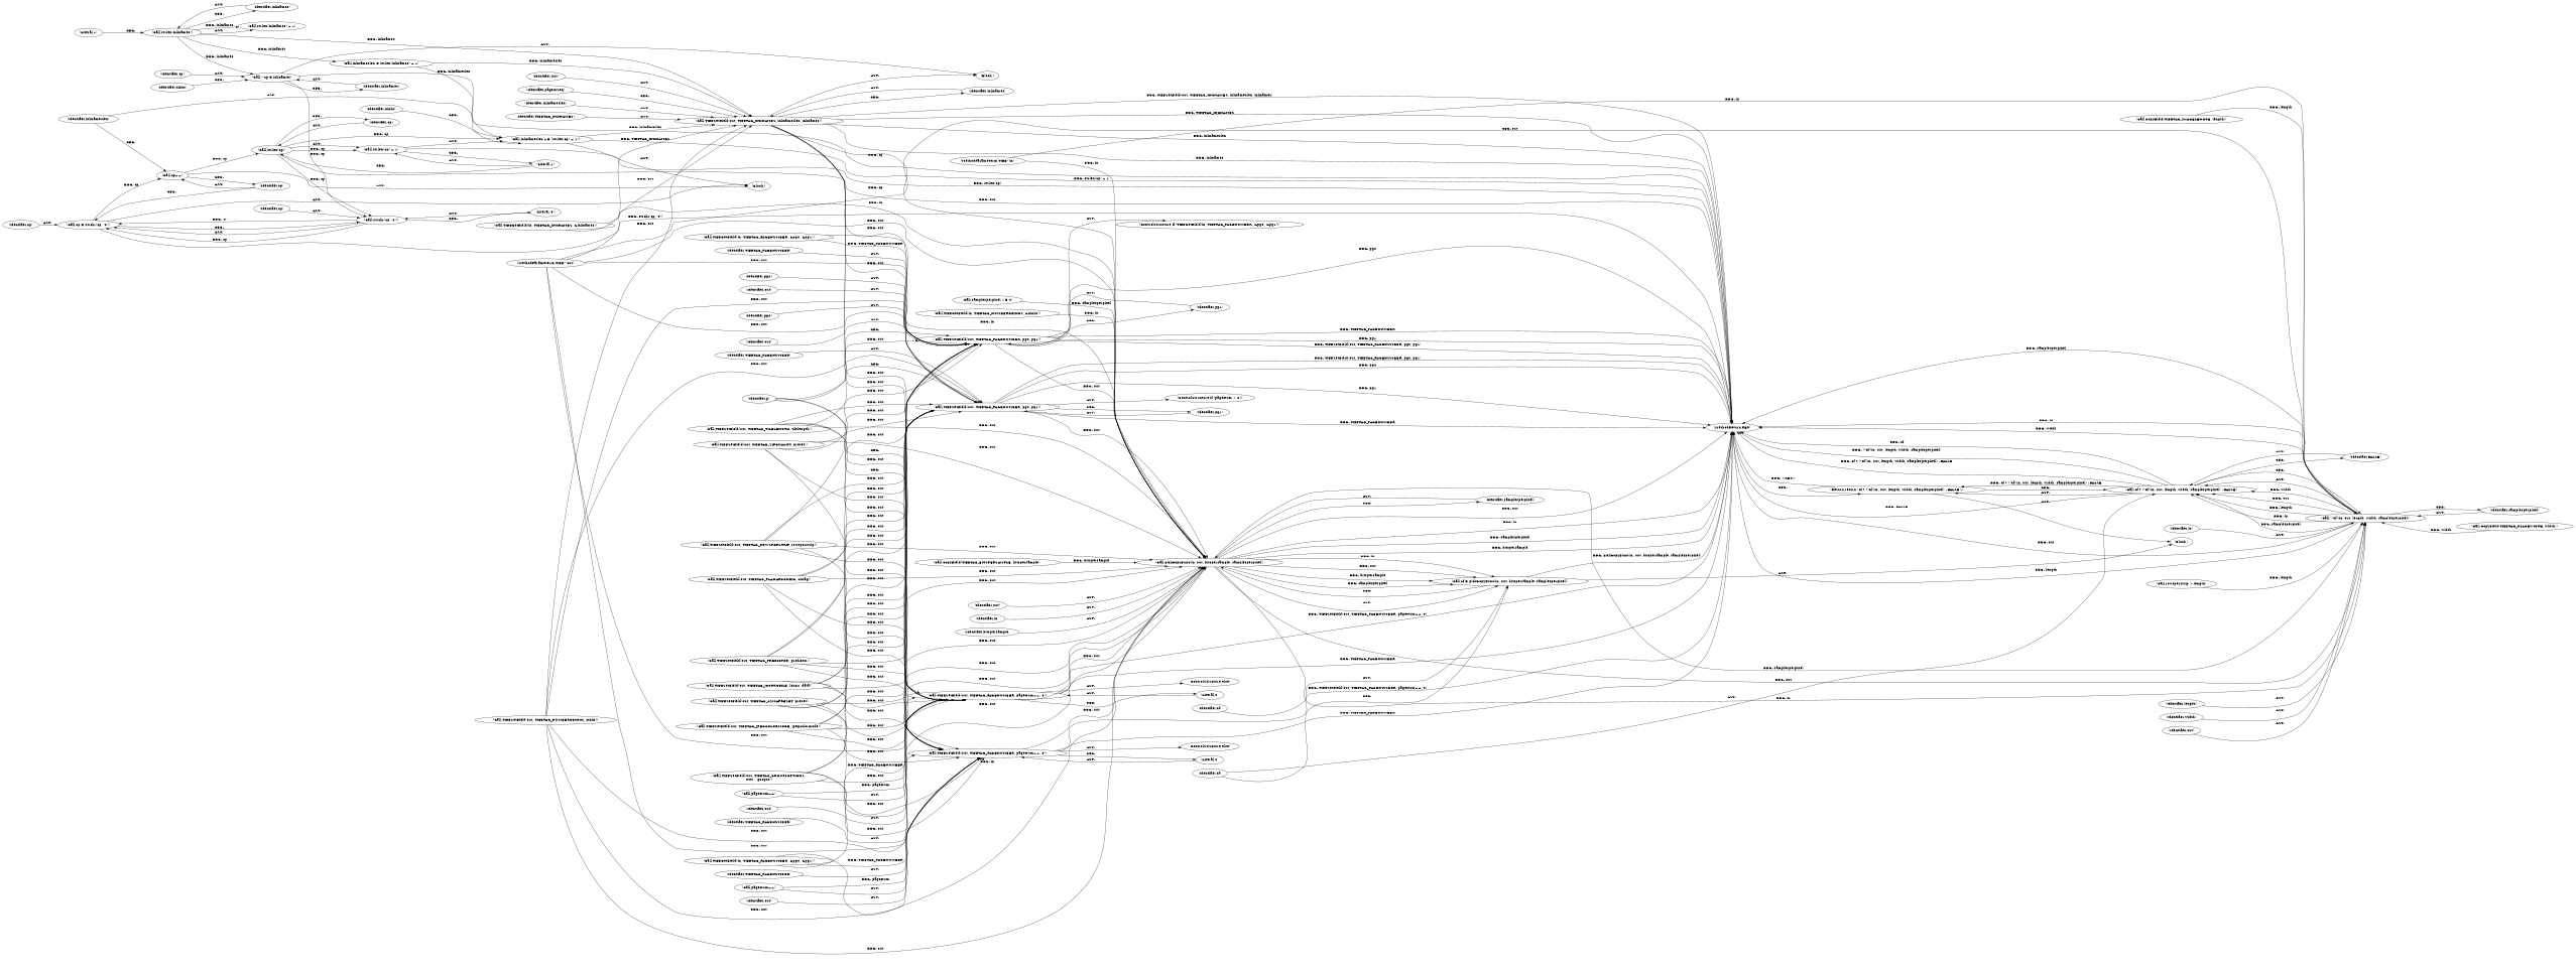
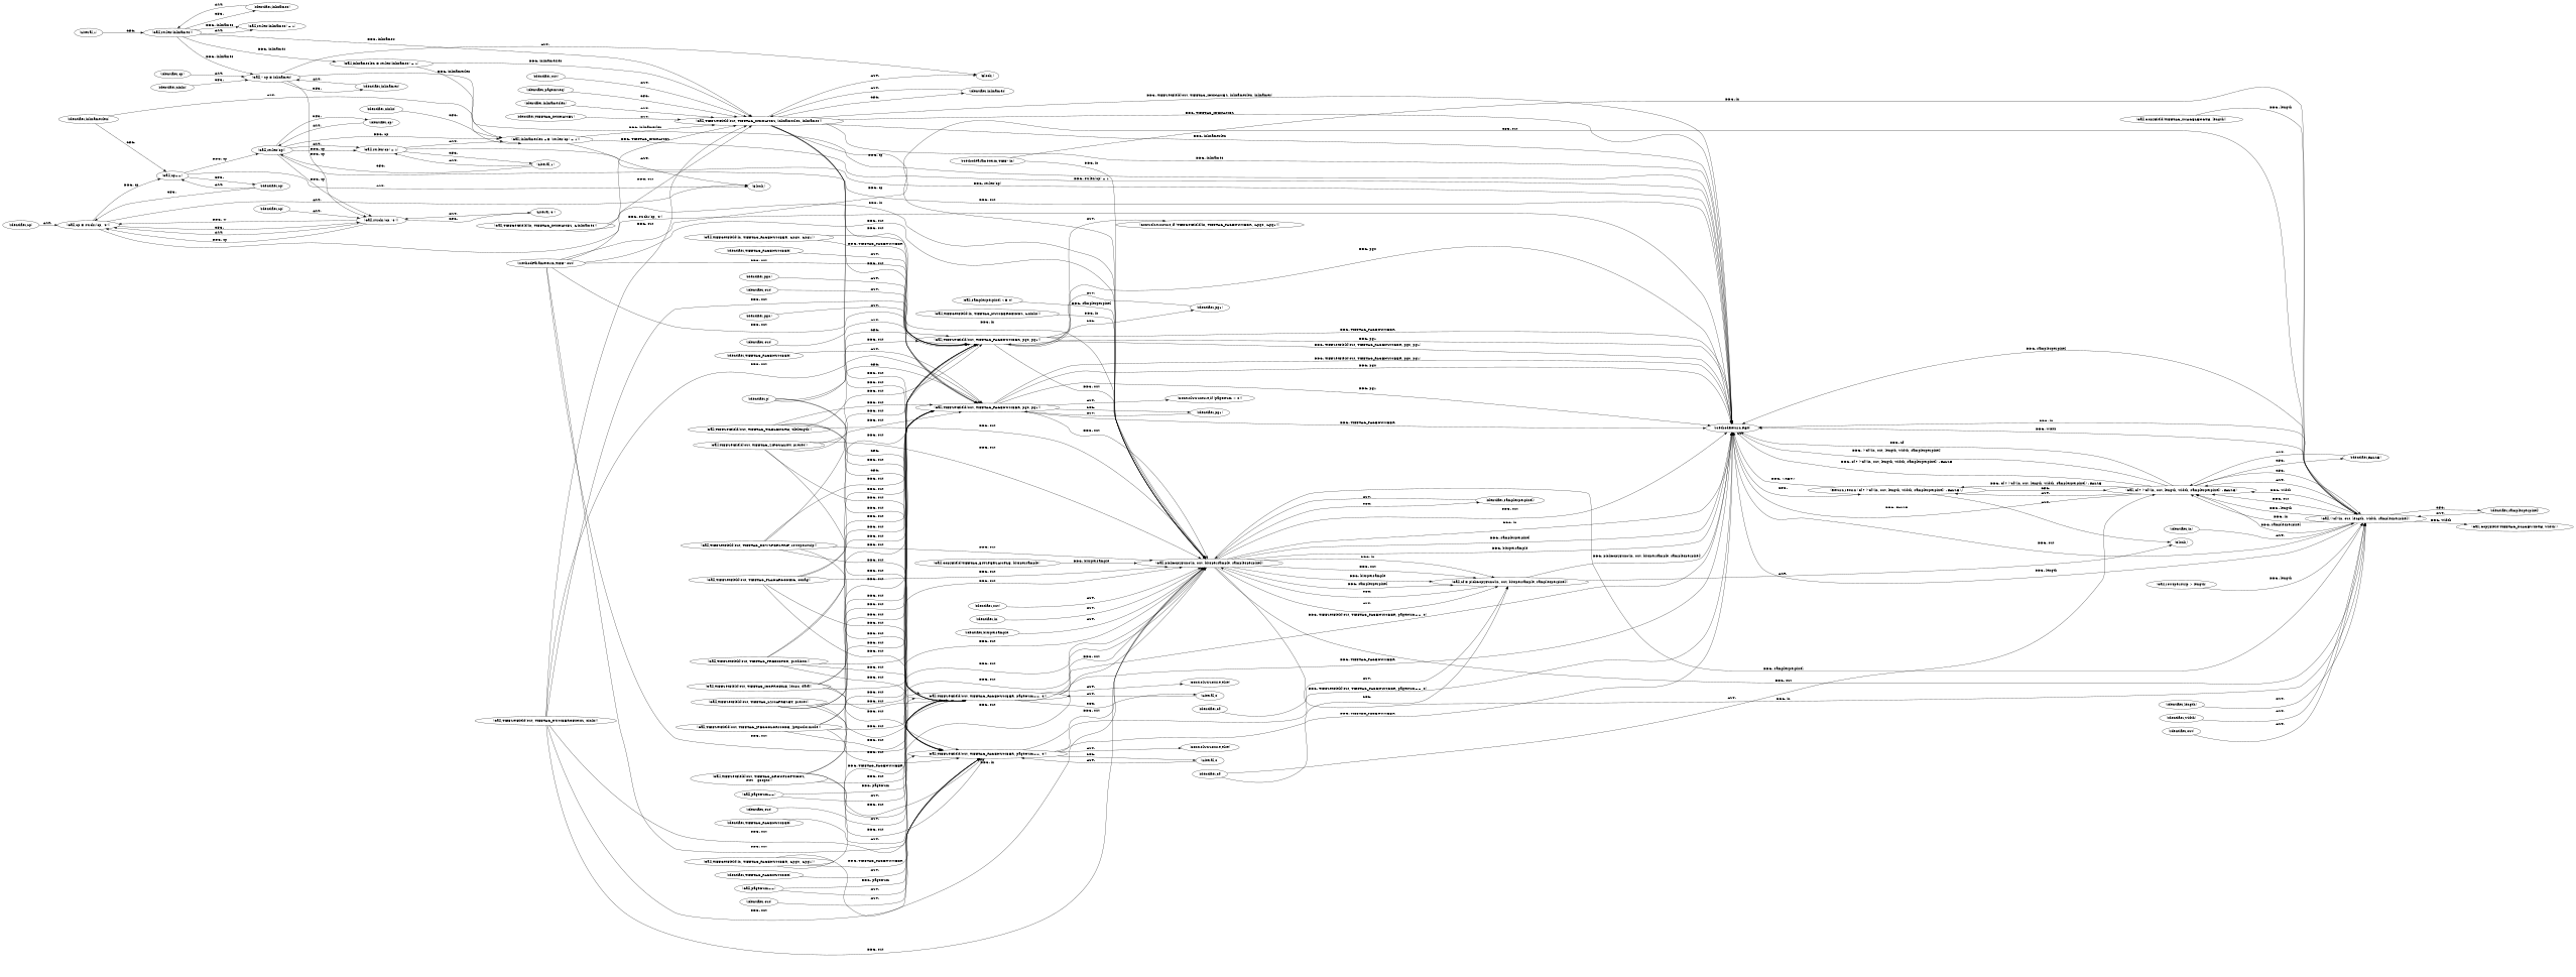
  digraph {
    rankdir=LR
    n1 [label="(Call,cp = strchr(cp, '\0'))"]
    n2 [label="(Call,strchr(cp, '\0'))"]
    n3 [label="(Call,cp++)"]
    n4 [label="(Block,)"]
    n5 [label="(MethodReturn,RET)"]
    n6 [label="(Literal,'\0')"]
    n7 [label="(Call,strlen(cp))"]
    n8 [label="(Identifier,cp)"]
    n9 [label="(Return,return (cf ? (*cf)(in, out, length, width, samplesperpixel) : FALSE);)"]
    n10 [label="(Call,* cp = inknames)"]
    n11 [label="(Block,)"]
    n12 [label="(Identifier,inknames)"]
    n13 [label="(Call,strlen(inknames))"]
    n14 [label="(Call,TIFFSetField(out, TIFFTAG_INKNAMES, inknameslen, inknames))"]
    n15 [label="(Identifier,inknames)"]
    n16 [label="(Call,strlen(inknames) + 1)"]
    n17 [label="(Call,inknameslen = strlen(inknames) + 1)"]
    n18 [label="(Call,TIFFSetField(out, TIFFTAG_PAGENUMBER, pg0, pg1))"]
    n19 [label="(Call,pickCopyFunc(in, out, bitspersample, samplesperpixel))"]
    n20 [label="(Call,TIFFSetField(out, TIFFTAG_PAGENUMBER, pageNum++, 0))"]
    n21 [label="(Call,TIFFSetField(out, TIFFTAG_PAGENUMBER, pg0, pg1))"]
    n22 [label="(Call,TIFFSetField(out, TIFFTAG_PAGENUMBER, pageNum++, 0))"]
    n23 [label="(Identifier,inknames)"]
    n24 [label="(Call,inknameslen += (strlen(cp) + 1))"]
    n25 [label="(Call,strlen(cp) + 1)"]
    n26 [label="(Identifier,cp)"]
    n27 [label="(Literal,1)"]
    n28 [label="(ControlStructure,if (TIFFGetField(in, TIFFTAG_PAGENUMBER, &pg0, &pg1)))"]
    n29 [label="(Identifier,pg1)"]
    n30 [label="(Call,cf = pickCopyFunc(in, out, bitspersample, samplesperpixel))"]
    n31 [label="(Call,(*cf)(in, out, length, width, samplesperpixel))"]
    n32 [label="(Identifier,samplesperpixel)"]
    n33 [label="(ControlStructure,else)"]
    n34 [label="(Literal,0)"]
    n35 [label="(ControlStructure,if (pageNum < 0))"]
    n36 [label="(Identifier,pg1)"]
    n37 [label="(ControlStructure,else)"]
    n38 [label="(Literal,0)"]
    n39 [label="(Block,)"]
    n40 [label="(Call,cf ? (*cf)(in, out, length, width, samplesperpixel) : FALSE)"]
    n41 [label="(Identifier,samplesperpixel)"]
    n42 [label="(Identifier,FALSE)"]
    n43 [label="(Call,TIFFSetField(out, TIFFTAG_NUMBEROFINKS, ninks))"]
    n44 [label="(Call,TIFFGetField(in, TIFFTAG_PAGENUMBER, &pg0, &pg1))"]
    n45 [label="(Identifier,TIFFTAG_PAGENUMBER)"]
    n46 [label="(Call,samplesperpixel <= 4)"]
    n47 [label="(Call,TIFFSetField(out, TIFFTAG_PLANARCONFIG, config))"]
    n48 [label="(Identifier,cf)"]
    n49 [label="(Call,TIFFSetField(out, TIFFTAG_LZMAPRESET, preset))"]
    n50 [label="(Identifier,pg0)"]
    n51 [label="(Call,TIFFSetField(out, TIFFTAG_JPEGCOLORMODE, jpegcolormode))"]
    n52 [label="(Call,TIFFSetField(out, TIFFTAG_ZIPQUALITY, preset))"]
    n53 [label="(Identifier,length)"]
    n54 [label="(Identifier,TIFFTAG_PAGENUMBER)"]
    n55 [label="(Call,pageNum++)"]
    n56 [label="(Identifier,out)"]
    n57 [label="(Identifier,pg0)"]
    n58 [label="(Call,TIFFGetField(in, TIFFTAG_NUMBEROFINKS, &ninks))"]
    n59 [label="(Literal,1)"]
    n60 [label="(Call,TIFFSetField(out, TIFFTAG_PREDICTOR, predictor))"]
    n61 [label="(Identifier,out)"]
    n62 [label="(Identifier,width)"]
    n63 [label="(Call,CopyField(TIFFTAG_IMAGEWIDTH, width))"]
    n64 [label="(Call,CopyField(TIFFTAG_BITSPERSAMPLE, bitspersample))"]
    n65 [label="(Identifier,out)"]
    n66 [label="(Call,TIFFSetField(out, TIFFTAG_ICCPROFILE, len32, data))"]
    n67 [label="(Identifier,out)"]
    n68 [label="(Identifier,cp)"]
    n69 [label="(Identifier,in)"]
    n70 [label="(Call,TIFFSetField(out, TIFFTAG_TILELENGTH, tilelength))"]
    n71 [label="(Identifier,TIFFTAG_PAGENUMBER)"]
    n72 [label="(Identifier,ninks)"]
    n73 [label="(Call,TIFFGetField(in, TIFFTAG_INKNAMES, &inknames))"]
    n74 [label="(Identifier,ninks)"]
    n75 [label="(Call,TIFFSetField(out, TIFFTAG_GROUP3OPTIONS,\n\t\t\t\t\t    g3opts))"]
    n76 [label="(Identifier,out)"]
    n77 [label="(Identifier,cp)"]
    n78 [label="(Identifier,TIFFTAG_INKNAMES)"]
    n79 [label="(MethodParameterIn,TIFF* in)"]
    n80 [label="(Identifier,inknameslen)"]
    n81 [label="(Identifier,out)"]
    n82 [label="(Call,CopyField(TIFFTAG_IMAGELENGTH, length))"]
    n83 [label="(Call,TIFFSetField(out, TIFFTAG_ROWSPERSTRIP, rowsperstrip))"]
    n84 [label="(Identifier,out)"]
    n85 [label="(Identifier,pageInSeq)"]
    n86 [label="(MethodParameterIn,TIFF* out)"]
    n87 [label="(Call,TIFFGetField(in, TIFFTAG_PAGENUMBER, &pg0, &pg1))"]
    n88 [label="(Identifier,inknameslen)"]
    n89 [label="(Call,pageNum++)"]
    n90 [label="(Call,rowsperstrip > length)"]
    n91 [label="(Identifier,p)"]
    n92 [label="(Identifier,cp)"]
    n93 [label="(Identifier,bitspersample)"]
    n94 [label="(Identifier,TIFFTAG_PAGENUMBER)"]
    n95 [label="(Identifier,in)"]
    n96 [label="(Identifier,cf)"]
    n1 -> n2 [label="CFG: "]
    n1 -> n3 [label="DDG: cp"]
    n1 -> n4 [label="AST: "]
    n1 -> n5 [label="DDG: strchr(cp, '\0')"]
    n2 -> n1 [label="AST: "]
    n2 -> n1 [label="DDG: cp"]
    n2 -> n1 [label="DDG: '\0'"]
    n2 -> n6 [label="CFG: "]
    n3 -> n4 [label="AST: "]
    n3 -> n7 [label="DDG: cp"]
    n3 -> n8 [label="CFG: "]
    n5 -> n9 [label="CFG: "]
    n6 -> n2 [label="AST: "]
    n7 -> n2 [label="DDG: cp"]
    n7 -> n5 [label="DDG: cp"]
    n7 -> n24 [label="DDG: cp"]
    n7 -> n25 [label="AST: "]
    n7 -> n25 [label="DDG: cp"]
    n7 -> n26 [label="CFG: "]
    n8 -> n1 [label="CFG: "]
    n8 -> n3 [label="AST: "]
    n9 -> n5 [label="DDG: <RET>"]
    n9 -> n39 [label="AST: "]
    n9 -> n40 [label="CFG: "]
    n10 -> n2 [label="DDG: cp"]
    n10 -> n5 [label="DDG: cp"]
    n10 -> n11 [label="AST: "]
    n10 -> n12 [label="CFG: "]
    n12 -> n10 [label="AST: "]
    n13 -> n10 [label="DDG: inknames"]
    n13 -> n14 [label="DDG: inknames"]
    n13 -> n15 [label="CFG: "]
    n13 -> n16 [label="AST: "]
    n13 -> n16 [label="DDG: inknames"]
    n13 -> n17 [label="DDG: inknames"]
    n14 -> n5 [label="DDG: inknames"]
    n14 -> n5 [label="DDG: TIFFSetField(out, TIFFTAG_INKNAMES, inknameslen, inknames)"]
    n14 -> n5 [label="DDG: TIFFTAG_INKNAMES"]
    n14 -> n5 [label="DDG: inknameslen"]
    n14 -> n11 [label="AST: "]
    n14 -> n18 [label="DDG: out"]
    n14 -> n19 [label="DDG: out"]
    n14 -> n20 [label="DDG: out"]
    n14 -> n21 [label="DDG: out"]
    n14 -> n22 [label="DDG: out"]
    n14 -> n23 [label="CFG: "]
    n15 -> n13 [label="AST: "]
    n17 -> n14 [label="DDG: inknameslen"]
    n17 -> n24 [label="DDG: inknameslen"]
    n18 -> n5 [label="DDG: pg1"]
    n18 -> n5 [label="DDG: TIFFSetField(out, TIFFTAG_PAGENUMBER, pg0, pg1)"]
    n18 -> n5 [label="DDG: pg0"]
    n18 -> n5 [label="DDG: TIFFTAG_PAGENUMBER"]
    n18 -> n19 [label="DDG: out"]
    n18 -> n28 [label="AST: "]
    n18 -> n29 [label="CFG: "]
    n19 -> n5 [label="DDG: samplesperpixel"]
    n19 -> n5 [label="DDG: bitspersample"]
    n19 -> n5 [label="DDG: out"]
    n19 -> n5 [label="DDG: in"]
    n19 -> n30 [label="AST: "]
    n19 -> n30 [label="DDG: in"]
    n19 -> n30 [label="DDG: out"]
    n19 -> n30 [label="DDG: bitspersample"]
    n19 -> n30 [label="DDG: samplesperpixel"]
    n19 -> n31 [label="DDG: in"]
    n19 -> n31 [label="DDG: out"]
    n19 -> n31 [label="DDG: samplesperpixel"]
    n19 -> n32 [label="CFG: "]
    n20 -> n5 [label="DDG: TIFFSetField(out, TIFFTAG_PAGENUMBER, pageNum++, 0)"]
    n20 -> n5 [label="DDG: TIFFTAG_PAGENUMBER"]
    n20 -> n19 [label="DDG: out"]
    n20 -> n33 [label="AST: "]
    n20 -> n34 [label="CFG: "]
    n21 -> n5 [label="DDG: TIFFTAG_PAGENUMBER"]
    n21 -> n5 [label="DDG: TIFFSetField(out, TIFFTAG_PAGENUMBER, pg0, pg1)"]
    n21 -> n5 [label="DDG: pg0"]
    n21 -> n5 [label="DDG: pg1"]
    n21 -> n19 [label="DDG: out"]
    n21 -> n35 [label="AST: "]
    n21 -> n36 [label="CFG: "]
    n22 -> n5 [label="DDG: TIFFSetField(out, TIFFTAG_PAGENUMBER, pageNum++, 0)"]
    n22 -> n5 [label="DDG: TIFFTAG_PAGENUMBER"]
    n22 -> n19 [label="DDG: out"]
    n22 -> n37 [label="AST: "]
    n22 -> n38 [label="CFG: "]
    n23 -> n14 [label="AST: "]
    n24 -> n4 [label="AST: "]
    n24 -> n5 [label="DDG: strlen(cp) + 1"]
    n24 -> n14 [label="DDG: inknameslen"]
    n25 -> n5 [label="DDG: strlen(cp)"]
    n25 -> n24 [label="AST: "]
    n25 -> n27 [label="CFG: "]
    n26 -> n7 [label="AST: "]
    n27 -> n7 [label="CFG: "]
    n27 -> n25 [label="AST: "]
    n29 -> n18 [label="AST: "]
    n30 -> n5 [label="DDG: pickCopyFunc(in, out, bitspersample, samplesperpixel)"]
    n30 -> n19 [label="CFG: "]
    n30 -> n39 [label="AST: "]
    n31 -> n5 [label="DDG: samplesperpixel"]
    n31 -> n5 [label="DDG: in"]
    n31 -> n5 [label="DDG: width"]
    n31 -> n5 [label="DDG: out"]
    n31 -> n5 [label="DDG: length"]
    n31 -> n40 [label="AST: "]
    n31 -> n40 [label="DDG: width"]
    n31 -> n40 [label="DDG: out"]
    n31 -> n40 [label="DDG: length"]
    n31 -> n40 [label="DDG: in"]
    n31 -> n40 [label="DDG: samplesperpixel"]
    n31 -> n41 [label="CFG: "]
    n32 -> n19 [label="AST: "]
    n34 -> n20 [label="AST: "]
    n36 -> n21 [label="AST: "]
    n38 -> n22 [label="AST: "]
    n40 -> n5 [label="DDG: cf"]
    n40 -> n5 [label="DDG: FALSE"]
    n40 -> n5 [label="DDG: (*cf)(in, out, length, width, samplesperpixel)"]
    n40 -> n5 [label="DDG: cf ? (*cf)(in, out, length, width, samplesperpixel) : FALSE"]
    n40 -> n9 [label="AST: "]
    n40 -> n9 [label="DDG: cf ? (*cf)(in, out, length, width, samplesperpixel) : FALSE"]
    n40 -> n31 [label="CFG: "]
    n40 -> n42 [label="CFG: "]
    n41 -> n31 [label="AST: "]
    n42 -> n40 [label="AST: "]
    n43 -> n14 [label="DDG: out"]
    n43 -> n18 [label="DDG: out"]
    n43 -> n19 [label="DDG: out"]
    n43 -> n20 [label="DDG: out"]
    n43 -> n21 [label="DDG: out"]
    n43 -> n22 [label="DDG: out"]
    n44 -> n18 [label="DDG: TIFFTAG_PAGENUMBER"]
    n44 -> n19 [label="DDG: in"]
    n45 -> n21 [label="AST: "]
    n46 -> n19 [label="DDG: samplesperpixel"]
    n47 -> n18 [label="DDG: out"]
    n47 -> n19 [label="DDG: out"]
    n47 -> n20 [label="DDG: out"]
    n47 -> n21 [label="DDG: out"]
    n47 -> n22 [label="DDG: out"]
    n48 -> n30 [label="AST: "]
    n49 -> n18 [label="DDG: out"]
    n49 -> n19 [label="DDG: out"]
    n49 -> n20 [label="DDG: out"]
    n49 -> n21 [label="DDG: out"]
    n49 -> n22 [label="DDG: out"]
    n50 -> n18 [label="AST: "]
    n51 -> n18 [label="DDG: out"]
    n51 -> n19 [label="DDG: out"]
    n51 -> n20 [label="DDG: out"]
    n51 -> n21 [label="DDG: out"]
    n51 -> n22 [label="DDG: out"]
    n52 -> n18 [label="DDG: out"]
    n52 -> n19 [label="DDG: out"]
    n52 -> n20 [label="DDG: out"]
    n52 -> n21 [label="DDG: out"]
    n52 -> n22 [label="DDG: out"]
    n53 -> n31 [label="AST: "]
    n54 -> n22 [label="AST: "]
    n55 -> n20 [label="AST: "]
    n55 -> n20 [label="DDG: pageNum"]
    n56 -> n14 [label="AST: "]
    n57 -> n21 [label="AST: "]
    n58 -> n19 [label="DDG: in"]
    n59 -> n13 [label="CFG: "]
    n60 -> n18 [label="DDG: out"]
    n60 -> n19 [label="DDG: out"]
    n60 -> n20 [label="DDG: out"]
    n60 -> n21 [label="DDG: out"]
    n60 -> n22 [label="DDG: out"]
    n61 -> n18 [label="AST: "]
    n62 -> n31 [label="AST: "]
-   n63 -> n31 [label="DDG: width"]
+   n31 -> n63 [label="DDG: width"]
    n64 -> n19 [label="DDG: bitspersample"]
    n65 -> n31 [label="AST: "]
    n66 -> n18 [label="DDG: out"]
    n66 -> n19 [label="DDG: out"]
    n66 -> n20 [label="DDG: out"]
    n66 -> n21 [label="DDG: out"]
    n66 -> n22 [label="DDG: out"]
    n67 -> n22 [label="AST: "]
    n68 -> n10 [label="AST: "]
    n69 -> n31 [label="AST: "]
    n70 -> n18 [label="DDG: out"]
    n70 -> n19 [label="DDG: out"]
    n70 -> n20 [label="DDG: out"]
    n70 -> n21 [label="DDG: out"]
    n70 -> n22 [label="DDG: out"]
    n71 -> n18 [label="AST: "]
    n72 -> n24 [label="CFG: "]
    n73 -> n14 [label="DDG: TIFFTAG_INKNAMES"]
    n73 -> n19 [label="DDG: in"]
    n74 -> n10 [label="CFG: "]
    n75 -> n18 [label="DDG: out"]
    n75 -> n19 [label="DDG: out"]
    n75 -> n20 [label="DDG: out"]
    n75 -> n21 [label="DDG: out"]
    n75 -> n22 [label="DDG: out"]
    n76 -> n19 [label="AST: "]
    n77 -> n2 [label="AST: "]
    n78 -> n14 [label="AST: "]
    n79 -> n19 [label="DDG: in"]
    n79 -> n31 [label="DDG: in"]
    n80 -> n3 [label="CFG: "]
    n80 -> n24 [label="AST: "]
    n81 -> n20 [label="AST: "]
    n82 -> n31 [label="DDG: length"]
    n83 -> n18 [label="DDG: out"]
    n83 -> n19 [label="DDG: out"]
    n83 -> n20 [label="DDG: out"]
    n83 -> n21 [label="DDG: out"]
    n83 -> n22 [label="DDG: out"]
    n84 -> n21 [label="AST: "]
    n85 -> n14 [label="CFG: "]
    n86 -> n14 [label="DDG: out"]
    n86 -> n18 [label="DDG: out"]
    n86 -> n19 [label="DDG: out"]
    n86 -> n20 [label="DDG: out"]
    n86 -> n21 [label="DDG: out"]
    n86 -> n22 [label="DDG: out"]
    n86 -> n31 [label="CFG: out"]
    n87 -> n19 [label="DDG: in"]
    n87 -> n21 [label="DDG: TIFFTAG_PAGENUMBER"]
    n87 -> n22 [label="DDG: TIFFTAG_PAGENUMBER"]
    n88 -> n14 [label="AST: "]
    n89 -> n22 [label="AST: "]
    n89 -> n22 [label="DDG: pageNum"]
    n90 -> n31 [label="DDG: length"]
    n91 -> n18 [label="CFG: "]
    n91 -> n20 [label="CFG: "]
    n91 -> n21 [label="CFG: "]
    n91 -> n22 [label="CFG: "]
    n92 -> n1 [label="AST: "]
    n93 -> n19 [label="AST: "]
    n94 -> n20 [label="AST: "]
    n95 -> n19 [label="AST: "]
    n96 -> n30 [label="CFG: "]
    n96 -> n40 [label="AST: "]
  }
